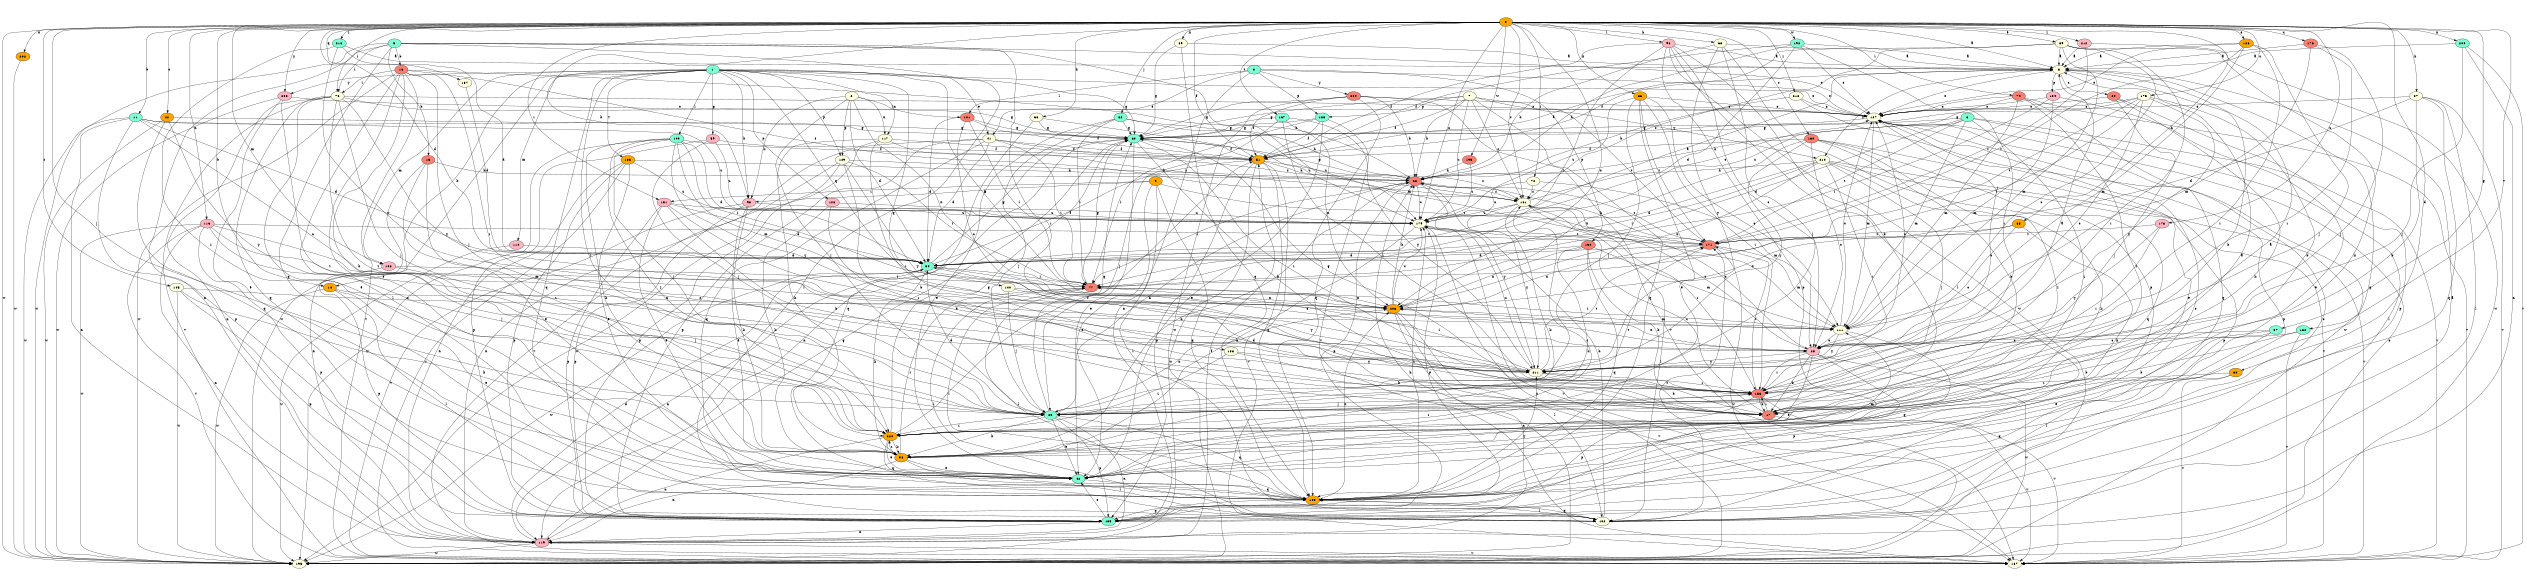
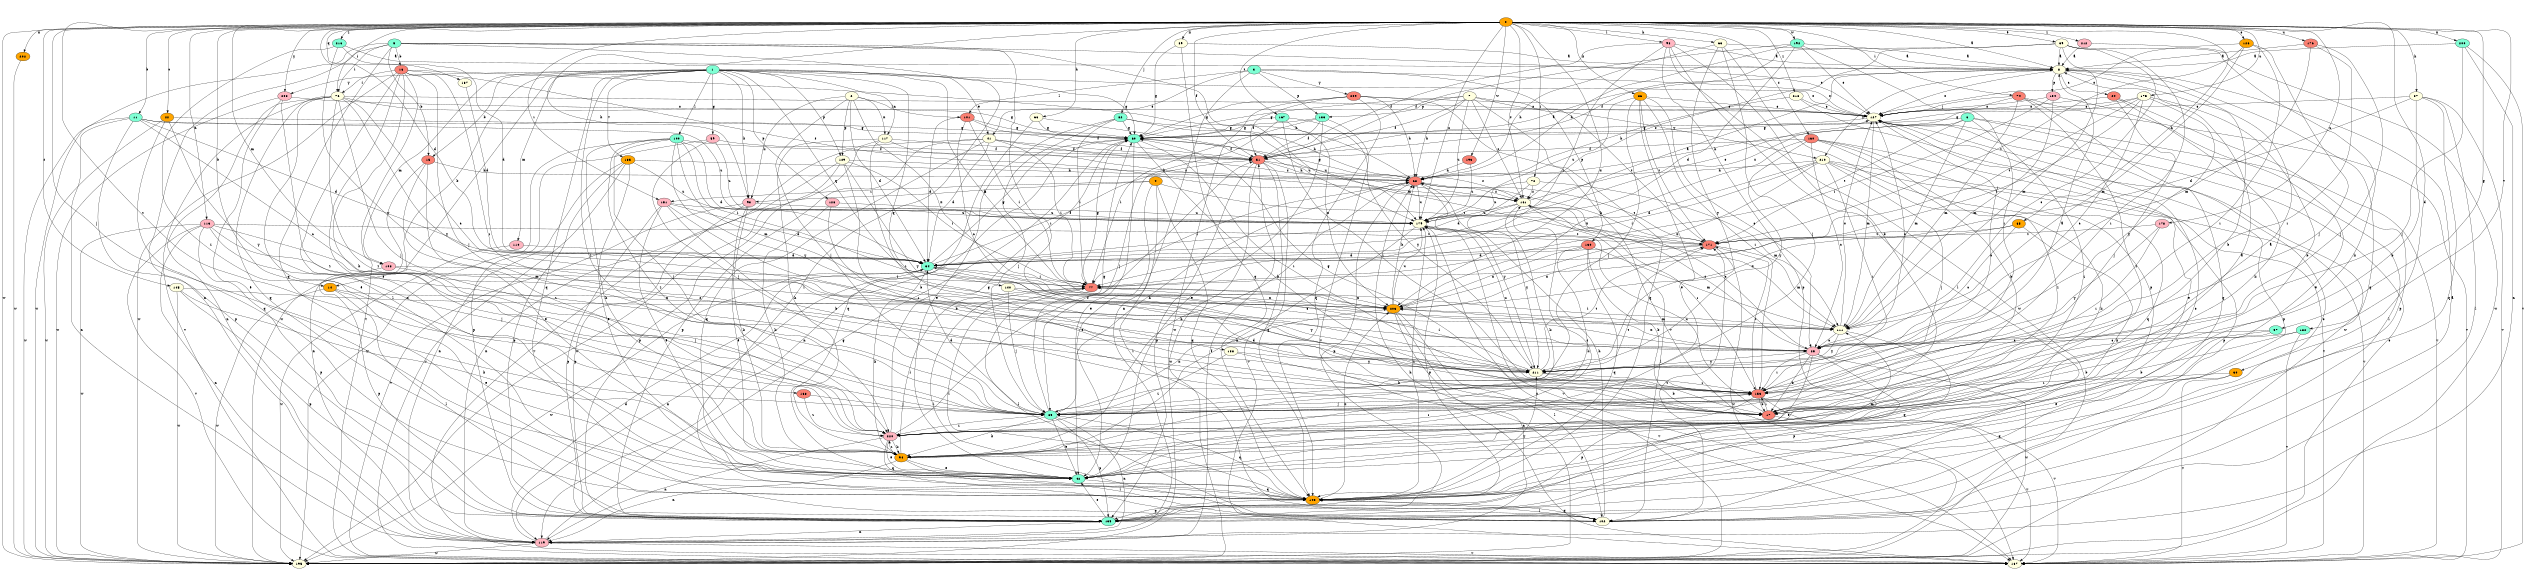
  strict digraph {
    node [fillcolor=lightyellow style=filled]
    0 [fillcolor=orange]
    8
    11 [fillcolor=aquamarine]
    14 [fillcolor=orange]
    22 [fillcolor=orange]
    30 [fillcolor=orange]
    34 [fillcolor=aquamarine]
    39
-   51 [fillcolor=orange]
+   51 [fillcolor=salmon]
    57 [fillcolor=aquamarine]
    63
    65 [fillcolor=orange]
    66
    72
    74 [fillcolor=salmon]
    76
    82 [fillcolor=aquamarine]
    85 [fillcolor=aquamarine]
    86 [fillcolor=orange]
    87
    n21 [label=89]
    93 [fillcolor=lightpink]
    98 [fillcolor=lightpink]
    108 [fillcolor=lightpink]
    113 [fillcolor=lightpink]
    126 [fillcolor=orange]
    137
    151 [fillcolor=lightpink]
    n29 [label=145]
    160 [fillcolor=salmon]
    161
    167 [fillcolor=aquamarine]
+   168 [fillcolor=salmon]
    175
    176 [fillcolor=salmon]
    178 [fillcolor=lightpink]
    179
    182 [fillcolor=aquamarine]
    192 [fillcolor=aquamarine]
    193 [fillcolor=salmon]
    195
    200 [fillcolor=aquamarine]
    202 [fillcolor=orange]
    203 [fillcolor=orange]
    208 [fillcolor=lightpink]
    212 [fillcolor=lightpink]
    216 [fillcolor=aquamarine]
    218
    127
    143 [fillcolor=orange]
    210
    17 [fillcolor=salmon]
    24 [fillcolor=salmon]
    134 [fillcolor=lightpink]
    60 [fillcolor=aquamarine]
    119 [fillcolor=lightpink]
    25 [fillcolor=lightpink]
    135 [fillcolor=aquamarine]
    42 [fillcolor=aquamarine]
    102
    211
    153 [fillcolor=salmon]
    187
    94 [fillcolor=orange]
    77 [fillcolor=salmon]
    111
    68 [fillcolor=salmon]
    171 [fillcolor=salmon]
-   220 [fillcolor=orange]
+   220 [fillcolor=lightpink]
    1 [fillcolor=aquamarine]
    15 [fillcolor=salmon]
    41
    59 [fillcolor=lightpink]
    100 [fillcolor=aquamarine]
    110 [fillcolor=lightpink]
    117
    128 [fillcolor=lightpink]
    129
    138
    140
    185 [fillcolor=orange]
    2
    101 [fillcolor=salmon]
    3 [fillcolor=aquamarine]
    130 [fillcolor=salmon]
    133 [fillcolor=aquamarine]
    209 [fillcolor=salmon]
    4 [fillcolor=orange]
    5 [fillcolor=aquamarine]
    16 [fillcolor=salmon]
    6 [fillcolor=aquamarine]
    7
    0 -> 8 [label=a]
    0 -> 11 [label=b]
    0 -> 14 [label=b]
    0 -> 22 [label=c]
    0 -> 30 [label=d]
    0 -> 34 [label=d]
    0 -> 39 [label=e]
    0 -> 51 [label=f]
    0 -> 57 [label=g]
    0 -> 63 [label=h]
    0 -> 65 [label=h]
    0 -> 66 [label=h]
    0 -> 72 [label=i]
    0 -> 74 [label=i]
    0 -> 76 [label=i]
    0 -> 82 [label=j]
    0 -> 85 [label=j]
    0 -> 86 [label=k]
    0 -> 87 [label=k]
    0 -> n21 [label=k]
    0 -> 93 [label=k]
    0 -> 98 [label=l]
    0 -> 108 [label=m]
    0 -> 113 [label=n]
    0 -> 126 [label=o]
    0 -> 137 [label=q]
    0 -> 151 [label=r]
    0 -> n29 [label=s]
    0 -> 160 [label=s]
    0 -> 161 [label=s]
    0 -> 167 [label=t]
+   0 -> 168 [label=t]
    0 -> 175 [label=u]
    0 -> 176 [label=u]
    0 -> 178 [label=u]
    0 -> 179 [label=u]
    0 -> 182 [label=v]
    0 -> 192 [label=w]
    0 -> 193 [label=w]
    0 -> 195 [label=w]
    0 -> 200 [label=x]
    0 -> 202 [label=x]
    0 -> 203 [label=x]
    0 -> 208 [label=y]
    0 -> 212 [label=z]
    0 -> 216 [label=z]
    0 -> 218 [label=z]
    8 -> 127 [label=o]
    8 -> 143 [label=q]
    8 -> 210 [label=y]
    8 -> 17 [label=b]
    8 -> 24 [label=c]
    8 -> 134 [label=p]
    11 -> 34 [label=d]
    11 -> 179 [label=u]
    11 -> 195 [label=w]
    11 -> 60 [label=g]
    11 -> 119 [label=n]
    11 -> 25 [label=c]
    11 -> 135 [label=p]
    14 -> 195 [label=w]
    14 -> 203 [label=x]
    14 -> 42 [label=e]
    14 -> 102 [label=l]
    22 -> 195 [label=w]
    22 -> 143 [label=q]
    22 -> 60 [label=g]
    22 -> 211 [label=y]
    30 -> 143 [label=q]
    30 -> 153 [label=r]
    30 -> 187 [label=v]
    34 -> 51 [label=f]
    34 -> 195 [label=w]
    34 -> 60 [label=g]
    34 -> 119 [label=n]
    34 -> 25 [label=c]
    34 -> 94 [label=k]
    34 -> 77 [label=i]
    39 -> 8 [label=a]
    39 -> 51 [label=f]
    39 -> 161 [label=s]
    39 -> 25 [label=c]
    39 -> 153 [label=r]
    39 -> 94 [label=k]
    39 -> 111 [label=m]
    51 -> 8 [label=a]
    51 -> 161 [label=s]
    51 -> 195 [label=w]
    51 -> 143 [label=q]
    51 -> 135 [label=p]
    51 -> 187 [label=v]
    51 -> 68 [label=h]
    57 -> 17 [label=b]
    57 -> 25 [label=c]
    57 -> 42 [label=e]
-   57 -> 102 [label=l]
    63 -> 8 [label=a]
    63 -> 85 [label=j]
    63 -> 135 [label=p]
    63 -> 211 [label=y]
    63 -> 68 [label=h]
    65 -> 203 [label=x]
    65 -> 25 [label=c]
    65 -> 94 [label=k]
    65 -> 171 [label=t]
    66 -> 179 [label=u]
    66 -> 143 [label=q]
    66 -> 60 [label=g]
-   6 -> 34 [label=d]
+   72 -> 34 [label=d]
    72 -> 161 [label=s]
    72 -> 179 [label=u]
    72 -> 111 [label=m]
    74 -> 179 [label=u]
-   74 -> 127 [label=o]
+   74 -> 127 [label=j]
    74 -> 143 [label=q]
    74 -> 187 [label=v]
    74 -> 111 [label=m]
    74 -> 220 [label=z]
    76 -> 85 [label=j]
    76 -> 127 [label=o]
    76 -> 143 [label=q]
    76 -> 60 [label=g]
    76 -> 119 [label=n]
    76 -> 42 [label=e]
    76 -> 211 [label=y]
    76 -> 187 [label=v]
    76 -> 220 [label=z]
    82 -> 85 [label=j]
    82 -> 179 [label=u]
    82 -> 60 [label=g]
    82 -> 42 [label=e]
    82 -> 77 [label=i]
    82 -> 68 [label=h]
    85 -> 34 [label=d]
    85 -> 203 [label=x]
    85 -> 143 [label=q]
    85 -> 60 [label=g]
    85 -> 119 [label=n]
    85 -> 135 [label=p]
    85 -> 42 [label=e]
    85 -> 94 [label=k]
    85 -> 68 [label=h]
    85 -> 171 [label=t]
    85 -> 220 [label=z]
    86 -> 85 [label=j]
    86 -> 179 [label=u]
    86 -> 127 [label=o]
    86 -> 25 [label=c]
    86 -> 42 [label=e]
    86 -> 153 [label=r]
    86 -> 171 [label=t]
    87 -> 34 [label=d]
    87 -> 127 [label=o]
    87 -> 143 [label=q]
    87 -> 17 [label=b]
    87 -> 102 [label=l]
    87 -> 187 [label=v]
    n21 -> 8 [label=a]
    n21 -> 143 [label=q]
    n21 -> 60 [label=g]
    93 -> 179 [label=u]
    93 -> 135 [label=p]
    93 -> 42 [label=e]
    93 -> 187 [label=v]
    93 -> 94 [label=k]
    98 -> 8 [label=a]
    98 -> 51 [label=f]
    98 -> 195 [label=w]
    98 -> 17 [label=b]
-   98 -> 25 [label=c]
+   76 -> 25 [label=c]
    98 -> 135 [label=p]
    98 -> 102 [label=l]
    98 -> 77 [label=i]
    108 -> 85 [label=j]
    108 -> 135 [label=p]
    108 -> 77 [label=i]
    113 -> 85 [label=j]
    113 -> 195 [label=w]
    113 -> 119 [label=n]
    113 -> 135 [label=p]
    113 -> 211 [label=s]
    113 -> 187 [label=v]
    113 -> 111 [label=m]
    113 -> 171 [label=t]
-   126 -> 8 [label=a]
    126 -> 85 [label=j]
    126 -> 127 [label=o]
    126 -> 153 [label=r]
    126 -> 111 [label=m]
    126 -> 171 [label=t]
    137 -> 34 [label=d]
    151 -> 34 [label=d]
    151 -> 179 [label=u]
    151 -> 17 [label=b]
    151 -> 135 [label=p]
    151 -> 42 [label=e]
    151 -> 153 [label=r]
    n29 -> 195 [label=w]
    n29 -> 203 [label=x]
    n29 -> 135 [label=p]
    n29 -> 94 [label=k]
    160 -> 51 [label=f]
    160 -> 203 [label=x]
    160 -> 143 [label=q]
    160 -> 17 [label=b]
    160 -> 25 [label=c]
    160 -> 211 [label=y]
    160 -> 187 [label=v]
    160 -> 220 [label=z]
    161 -> 179 [label=u]
    161 -> 127 [label=o]
    161 -> 25 [label=c]
    161 -> 102 [label=l]
    161 -> 211 [label=y]
    161 -> 153 [label=r]
    161 -> 94 [label=k]
    167 -> 85 [label=j]
    167 -> 203 [label=x]
    167 -> 60 [label=g]
    167 -> 211 [label=y]
    167 -> 153 [label=r]
+   168 -> 85 [label=j]
+   168 -> 220 [label=z]
    175 -> 127 [label=o]
    175 -> 17 [label=b]
    175 -> 60 [label=g]
    175 -> 25 [label=c]
    175 -> 211 [label=y]
    175 -> 77 [label=i]
    175 -> 171 [label=t]
    176 -> 8 [label=a]
    176 -> 85 [label=j]
    176 -> 153 [label=r]
    176 -> 111 [label=m]
    178 -> 211 [label=y]
    178 -> 153 [label=r]
    178 -> 171 [label=t]
    179 -> 8 [label=a]
    179 -> 135 [label=p]
    179 -> 187 [label=v]
    179 -> 94 [label=k]
    179 -> 171 [label=t]
    182 -> 17 [label=b]
    182 -> 25 [label=c]
    182 -> 187 [label=v]
    192 -> 8 [label=a]
    192 -> 34 [label=d]
    192 -> 51 [label=f]
    192 -> 127 [label=o]
    192 -> 153 [label=r]
    192 -> 68 [label=h]
    193 -> 179 [label=u]
    193 -> 68 [label=h]
    195 -> 179 [label=u]
    195 -> 127 [label=o]
    195 -> 68 [label=h]
    200 -> 8 [label=a]
    200 -> 85 [label=j]
    200 -> 119 [label=n]
    200 -> 187 [label=v]
    202 -> 195 [label=w]
    203 -> 179 [label=u]
    203 -> 119 [label=n]
    203 -> 102 [label=l]
    203 -> 187 [label=v]
    203 -> 111 [label=m]
    203 -> 68 [label=h]
    208 -> 195 [label=w]
    208 -> 127 [label=o]
    208 -> 42 [label=e]
    208 -> 220 [label=z]
    212 -> 8 [label=a]
    212 -> 195 [label=w]
-   212 -> 171 [label=t]
    216 -> 8 [label=a]
    216 -> 34 [label=d]
    216 -> 211 [label=y]
    216 -> 220 [label=z]
    218 -> 195 [label=w]
    218 -> 127 [label=o]
    218 -> 68 [label=h]
    127 -> 60 [label=g]
    127 -> 135 [label=p]
    127 -> 42 [label=e]
    127 -> 111 [label=m]
    143 -> 179 [label=u]
    143 -> 203 [label=x]
    143 -> 127 [label=o]
    143 -> 135 [label=p]
    143 -> 102 [label=l]
    143 -> 211 [label=y]
    143 -> 77 [label=i]
    210 -> 34 [label=d]
    210 -> 85 [label=j]
    210 -> 203 [label=x]
    210 -> 135 [label=p]
    210 -> 153 [label=r]
    210 -> 187 [label=v]
    210 -> 94 [label=k]
    210 -> 77 [label=i]
    210 -> 68 [label=h]
    17 -> 8 [label=a]
    17 -> 34 [label=d]
    17 -> 179 [label=u]
    17 -> 153 [label=r]
    17 -> 187 [label=v]
    24 -> 85 [label=j]
    24 -> 127 [label=o]
    24 -> 135 [label=p]
    24 -> 94 [label=k]
    134 -> 127 [label=o]
    134 -> 42 [label=e]
    134 -> 77 [label=i]
    134 -> 111 [label=m]
    60 -> 51 [label=f]
    60 -> 17 [label=b]
    60 -> 119 [label=n]
    60 -> 42 [label=e]
    60 -> 153 [label=r]
    119 -> 34 [label=d]
    119 -> 51 [label=f]
    119 -> 195 [label=w]
    119 -> 60 [label=g]
    119 -> 187 [label=v]
    25 -> 161 [label=s]
    25 -> 195 [label=w]
    25 -> 203 [label=x]
    25 -> 127 [label=o]
    25 -> 17 [label=b]
    25 -> 135 [label=p]
    25 -> 42 [label=e]
    25 -> 211 [label=y]
    25 -> 153 [label=r]
    135 -> 119 [label=n]
    135 -> 42 [label=e]
    42 -> 161 [label=s]
    42 -> 143 [label=q]
    42 -> 111 [label=m]
    102 -> 8 [label=a]
    102 -> 127 [label=o]
    102 -> 143 [label=q]
    102 -> 77 [label=i]
    102 -> 68 [label=h]
    102 -> 171 [label=t]
    211 -> 8 [label=a]
    211 -> 179 [label=u]
    211 -> 17 [label=b]
    211 -> 153 [label=r]
    211 -> 77 [label=i]
    211 -> 171 [label=t]
    153 -> 85 [label=j]
    153 -> 127 [label=o]
    153 -> 17 [label=b]
    153 -> 60 [label=g]
    153 -> 135 [label=p]
    153 -> 187 [label=v]
    153 -> 171 [label=t]
    94 -> 119 [label=n]
    94 -> 42 [label=e]
    94 -> 102 [label=l]
    94 -> 77 [label=i]
    94 -> 68 [label=h]
    94 -> 220 [label=z]
    77 -> 203 [label=x]
    77 -> 60 [label=g]
    77 -> 102 [label=l]
    111 -> 127 [label=o]
    111 -> 143 [label=q]
    111 -> 25 [label=c]
    111 -> 211 [label=y]
    111 -> 77 [label=i]
    68 -> 161 [label=s]
    68 -> 179 [label=u]
    68 -> 60 [label=g]
    68 -> 135 [label=p]
    68 -> 211 [label=y]
    68 -> 77 [label=i]
    68 -> 171 [label=t]
    171 -> 34 [label=d]
    171 -> 195 [label=w]
    171 -> 203 [label=x]
    171 -> 111 [label=m]
    171 -> 68 [label=h]
    220 -> 8 [label=a]
    220 -> 51 [label=f]
    220 -> 143 [label=q]
    220 -> 60 [label=g]
    220 -> 119 [label=n]
    220 -> 42 [label=e]
    220 -> 153 [label=r]
    220 -> 94 [label=k]
    1 -> 14 [label=b]
    1 -> 93 [label=k]
    1 -> 108 [label=m]
    1 -> 195 [label=w]
    1 -> 203 [label=x]
    1 -> 208 [label=y]
    1 -> 127 [label=o]
    1 -> 143 [label=q]
    1 -> 60 [label=g]
    1 -> 220 [label=z]
+   1 -> 15 [label=b]
    1 -> 41 [label=e]
    1 -> 59 [label=g]
    1 -> 100 [label=l]
    1 -> 110 [label=m]
    1 -> 117 [label=n]
    1 -> 128 [label=p]
    1 -> 129 [label=p]
    1 -> 138 [label=q]
    1 -> 140 [label=q]
    1 -> 185 [label=v]
    15 -> 119 [label=n]
    15 -> 42 [label=e]
    15 -> 68 [label=h]
    15 -> 220 [label=z]
    41 -> 34 [label=d]
    41 -> 51 [label=f]
    41 -> 161 [label=s]
    41 -> 195 [label=w]
    41 -> 143 [label=q]
    41 -> 135 [label=p]
    41 -> 77 [label=i]
    59 -> 51 [label=f]
    59 -> 85 [label=j]
    59 -> 179 [label=u]
    59 -> 135 [label=p]
    100 -> 34 [label=d]
    100 -> 51 [label=f]
    100 -> 85 [label=j]
    100 -> 195 [label=w]
    100 -> 211 [label=y]
    100 -> 94 [label=k]
    100 -> 77 [label=i]
    100 -> 111 [label=m]
    100 -> 220 [label=z]
    110 -> 34 [label=d]
    110 -> 195 [label=w]
    117 -> 51 [label=f]
    117 -> 161 [label=s]
    117 -> 153 [label=r]
    117 -> 187 [label=v]
    117 -> 94 [label=k]
    128 -> 179 [label=u]
    128 -> 17 [label=b]
    128 -> 94 [label=k]
    129 -> 17 [label=b]
    129 -> 119 [label=n]
    129 -> 135 [label=p]
    129 -> 211 [label=y]
    129 -> 77 [label=i]
    129 -> 68 [label=h]
    138 -> 17 [label=b]
    138 -> 211 [label=y]
    138 -> 220 [label=z]
    140 -> 85 [label=j]
    140 -> 203 [label=x]
    140 -> 211 [label=y]
    185 -> 179 [label=u]
    185 -> 119 [label=n]
    185 -> 135 [label=p]
    185 -> 42 [label=e]
    185 -> 187 [label=v]
    185 -> 68 [label=h]
    2 -> 34 [label=d]
    2 -> 85 [label=j]
    2 -> 93 [label=k]
    2 -> 203 [label=x]
    2 -> 117 [label=n]
    2 -> 129 [label=p]
    2 -> 101 [label=l]
    101 -> 34 [label=d]
    101 -> 51 [label=f]
    101 -> 60 [label=g]
    101 -> 25 [label=c]
    101 -> 77 [label=i]
    3 -> 127 [label=o]
    3 -> 119 [label=n]
    3 -> 41 [label=e]
    3 -> 101 [label=l]
    3 -> 130 [label=p]
    3 -> 133 [label=p]
    3 -> 209 [label=y]
    130 -> 34 [label=d]
    130 -> 203 [label=x]
    130 -> 143 [label=q]
    130 -> 17 [label=b]
    130 -> 94 [label=k]
    130 -> 111 [label=m]
    133 -> 51 [label=f]
    133 -> 60 [label=g]
    133 -> 42 [label=e]
    133 -> 187 [label=v]
    133 -> 77 [label=i]
    209 -> 51 [label=f]
    209 -> 195 [label=w]
    209 -> 127 [label=o]
    209 -> 143 [label=q]
    209 -> 60 [label=g]
    209 -> 187 [label=v]
    209 -> 68 [label=h]
    4 -> 93 [label=k]
    4 -> 151 [label=r]
    4 -> 143 [label=q]
    4 -> 42 [label=e]
    4 -> 102 [label=l]
    4 -> 171 [label=t]
    5 -> 76 [label=i]
    5 -> 195 [label=w]
    5 -> 127 [label=o]
    5 -> 143 [label=q]
    5 -> 119 [label=n]
    5 -> 102 [label=l]
    5 -> 153 [label=r]
    5 -> 111 [label=m]
    5 -> 15 [label=b]
    5 -> 16 [label=b]
    16 -> 76 [label=i]
    16 -> 85 [label=j]
    16 -> 161 [label=s]
    16 -> 195 [label=w]
    16 -> 42 [label=e]
    16 -> 102 [label=l]
    16 -> 153 [label=r]
    16 -> 187 [label=v]
    16 -> 94 [label=k]
    16 -> 68 [label=h]
    6 -> 60 [label=g]
    6 -> 102 [label=l]
    6 -> 187 [label=v]
    6 -> 111 [label=m]
    6 -> 68 [label=h]
    6 -> 171 [label=t]
    6 -> 220 [label=z]
    7 -> 51 [label=f]
    7 -> 161 [label=s]
    7 -> 179 [label=u]
    7 -> 143 [label=q]
    7 -> 210 [label=y]
    7 -> 60 [label=g]
    7 -> 68 [label=h]
    7 -> 171 [label=t]
    7 -> 133 [label=p]
  }
